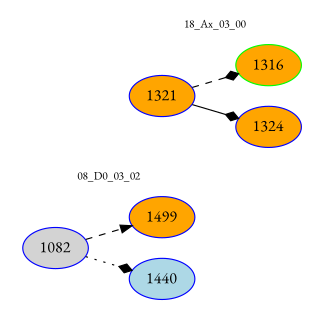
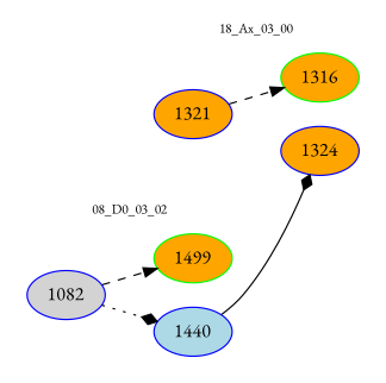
  digraph {
    fontname="EB Garamond"
    rankdir=LR
    node [color=blue fillcolor=orange fontname="EB Garamond" style=filled]
    edge [arrowhead=normal color=black fontname="EB Garamond" style=dashed]
    n1 [label=1321]
    n2 [color=green label=1316]
    n3 [label=1324]
    n4 [fillcolor=lightgrey label=1082]
    n5 [fillcolor=lightblue label=1440]
-   n6 [label=1499]
+   n6 [color=green label=1499]
    subgraph cluster_1 {
      color=white
      fontsize=10
      label="18_Ax_03_00"
      n1
      n2
      n3
    }
    subgraph cluster_2 {
      color=white
      fontsize=10
      label="08_D0_03_02"
      n4
      n5
      n6
    }
-   n1 -> n2 [arrowhead=diamond]
-   n1 -> n3 [arrowhead=diamond style=solid]
+   n1 -> n2
+   n5 -> n3 [arrowhead=diamond style=solid]
    n4 -> n5 [arrowhead=diamond style=dotted]
    n4 -> n6
  }
